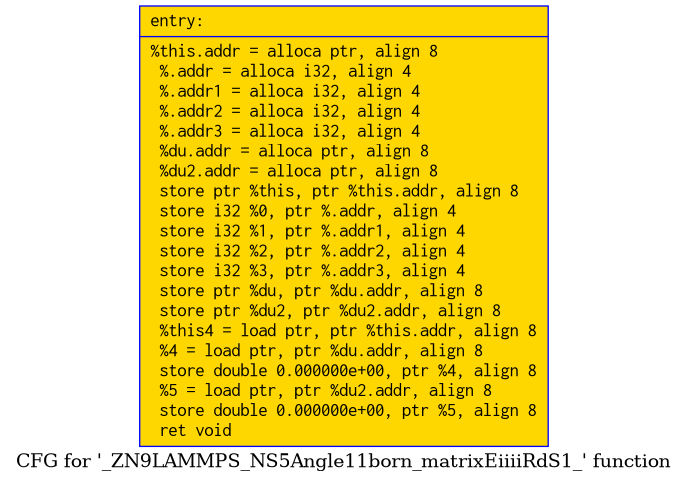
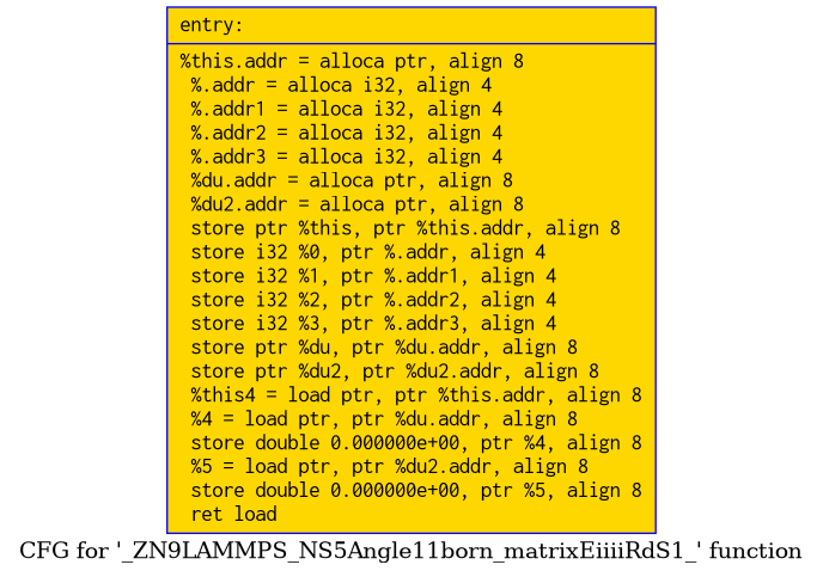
  digraph {
    label="CFG for '_ZN9LAMMPS_NS5Angle11born_matrixEiiiiRdS1_' function"
-   n1 [color=blue fillcolor=gold fontname=Courier label="{entry:\l|  %this.addr = alloca ptr, align 8\l  %.addr = alloca i32, align 4\l  %.addr1 = alloca i32, align 4\l  %.addr2 = alloca i32, align 4\l  %.addr3 = alloca i32, align 4\l  %du.addr = alloca ptr, align 8\l  %du2.addr = alloca ptr, align 8\l  store ptr %this, ptr %this.addr, align 8\l  store i32 %0, ptr %.addr, align 4\l  store i32 %1, ptr %.addr1, align 4\l  store i32 %2, ptr %.addr2, align 4\l  store i32 %3, ptr %.addr3, align 4\l  store ptr %du, ptr %du.addr, align 8\l  store ptr %du2, ptr %du2.addr, align 8\l  %this4 = load ptr, ptr %this.addr, align 8\l  %4 = load ptr, ptr %du.addr, align 8\l  store double 0.000000e+00, ptr %4, align 8\l  %5 = load ptr, ptr %du2.addr, align 8\l  store double 0.000000e+00, ptr %5, align 8\l  ret void\l}" shape=record style=filled]
+   n1 [color=blue fillcolor=gold fontname=Courier label="{entry:\l|  %this.addr = alloca ptr, align 8\l  %.addr = alloca i32, align 4\l  %.addr1 = alloca i32, align 4\l  %.addr2 = alloca i32, align 4\l  %.addr3 = alloca i32, align 4\l  %du.addr = alloca ptr, align 8\l  %du2.addr = alloca ptr, align 8\l  store ptr %this, ptr %this.addr, align 8\l  store i32 %0, ptr %.addr, align 4\l  store i32 %1, ptr %.addr1, align 4\l  store i32 %2, ptr %.addr2, align 4\l  store i32 %3, ptr %.addr3, align 4\l  store ptr %du, ptr %du.addr, align 8\l  store ptr %du2, ptr %du2.addr, align 8\l  %this4 = load ptr, ptr %this.addr, align 8\l  %4 = load ptr, ptr %du.addr, align 8\l  store double 0.000000e+00, ptr %4, align 8\l  %5 = load ptr, ptr %du2.addr, align 8\l  store double 0.000000e+00, ptr %5, align 8\l  ret load\l}" shape=record style=filled]
  }
